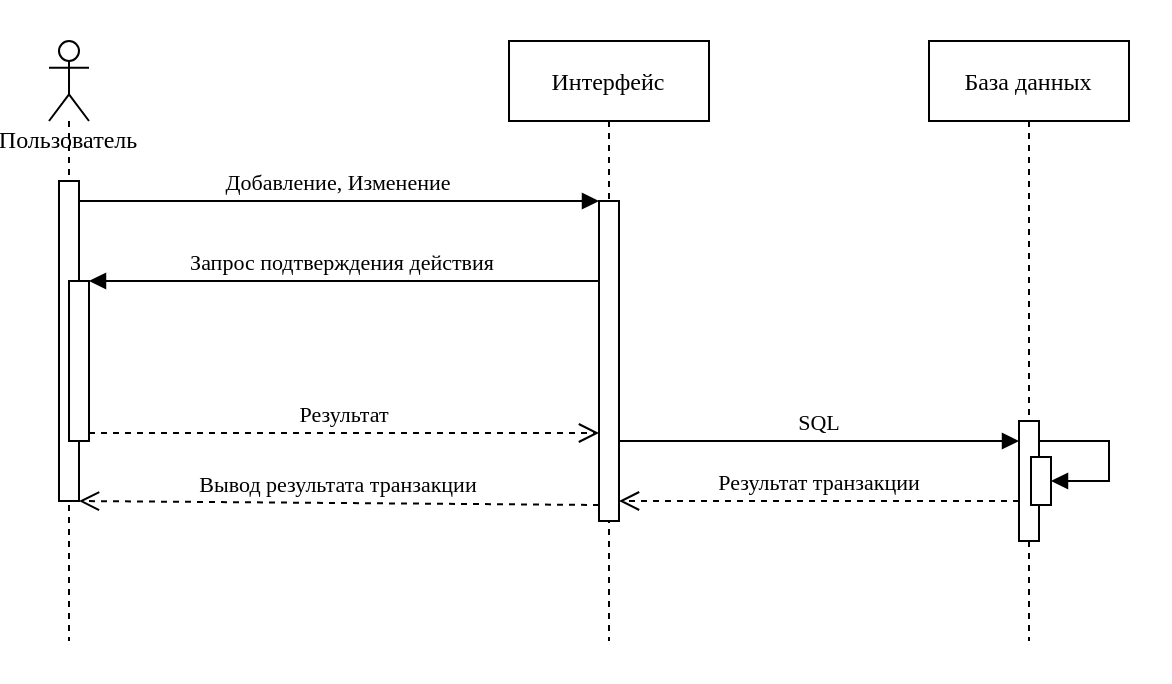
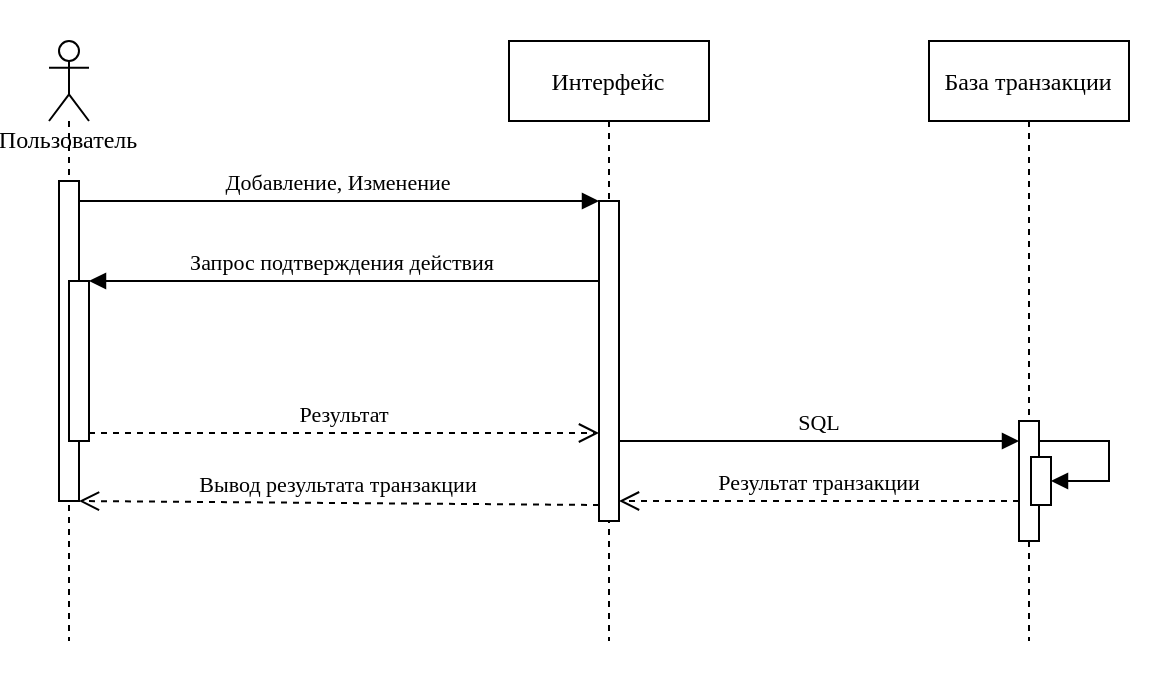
  <mxCell id="0" />
  <mxCell id="1" parent="0" />
  <mxCell id="2" value="Интерфейс" style="shape=umlLifeline;perimeter=lifelinePerimeter;container=1;collapsible=0;recursiveResize=0;rounded=0;shadow=0;strokeWidth=1;fontFamily=Verdana;" parent="1" vertex="1"><mxGeometry x="250" y="20" width="100" height="300" as="geometry" /></mxCell>
  <mxCell id="3" value="" style="points=[];perimeter=orthogonalPerimeter;rounded=0;shadow=0;strokeWidth=1;fontFamily=Verdana;" parent="2" vertex="1"><mxGeometry x="45" y="80" width="10" height="160" as="geometry" /></mxCell>
  <mxCell id="4" value="Вывод результата транзакции" style="verticalAlign=bottom;endArrow=open;dashed=1;endSize=8;exitX=0;exitY=0.95;shadow=0;strokeWidth=1;fontFamily=Verdana;" parent="1" source="3" target="9" edge="1"><mxGeometry relative="1" as="geometry"><mxPoint x="225" y="176" as="targetPoint" /></mxGeometry></mxCell>
  <mxCell id="5" value="Добавление, Изменение" style="verticalAlign=bottom;endArrow=block;entryX=0;entryY=0;shadow=0;strokeWidth=1;fontFamily=Verdana;" parent="1" source="9" target="3" edge="1"><mxGeometry relative="1" as="geometry"><mxPoint x="225" y="100" as="sourcePoint" /></mxGeometry></mxCell>
  <mxCell id="6" value="Запрос подтверждения действия" style="verticalAlign=bottom;endArrow=block;entryX=1;entryY=0;shadow=0;strokeWidth=1;fontFamily=Verdana;" parent="1" source="3" target="10" edge="1"><mxGeometry relative="1" as="geometry"><mxPoint x="190" y="140" as="sourcePoint" /></mxGeometry></mxCell>
  <mxCell id="7" value="Результат" style="verticalAlign=bottom;endArrow=open;dashed=1;endSize=8;exitX=1;exitY=0.95;shadow=0;strokeWidth=1;fontFamily=Verdana;" parent="1" source="10" target="3" edge="1"><mxGeometry relative="1" as="geometry"><mxPoint x="190" y="197" as="targetPoint" /></mxGeometry></mxCell>
  <mxCell id="8" value="Пользователь" style="shape=umlLifeline;participant=umlActor;perimeter=lifelinePerimeter;whiteSpace=wrap;html=1;container=1;collapsible=0;recursiveResize=0;verticalAlign=top;spacingTop=36;outlineConnect=0;fontFamily=Verdana;" vertex="1" parent="1"><mxGeometry x="20" y="20" width="20" height="300" as="geometry" /></mxCell>
  <mxCell id="9" value="" style="points=[];perimeter=orthogonalPerimeter;rounded=0;shadow=0;strokeWidth=1;fontFamily=Verdana;" parent="8" vertex="1"><mxGeometry x="5" y="70" width="10" height="160" as="geometry" /></mxCell>
  <mxCell id="10" value="" style="points=[];perimeter=orthogonalPerimeter;rounded=0;shadow=0;strokeWidth=1;fontFamily=Verdana;" parent="8" vertex="1"><mxGeometry x="10" y="120" width="10" height="80" as="geometry" /></mxCell>
- <mxCell id="11" value="База данных" style="shape=umlLifeline;perimeter=lifelinePerimeter;container=1;collapsible=0;recursiveResize=0;rounded=0;shadow=0;strokeWidth=1;fontFamily=Verdana;" vertex="1" parent="1"><mxGeometry x="460" y="20" width="100" height="300" as="geometry" /></mxCell>
+ <mxCell id="11" value="База транзакции" style="shape=umlLifeline;perimeter=lifelinePerimeter;container=1;collapsible=0;recursiveResize=0;rounded=0;shadow=0;strokeWidth=1;fontFamily=Verdana;" vertex="1" parent="1"><mxGeometry x="460" y="20" width="100" height="300" as="geometry" /></mxCell>
  <mxCell id="12" value="" style="points=[];perimeter=orthogonalPerimeter;rounded=0;shadow=0;strokeWidth=1;fontFamily=Verdana;" vertex="1" parent="11"><mxGeometry x="45" y="190" width="10" height="60" as="geometry" /></mxCell>
  <mxCell id="13" value="" style="html=1;points=[];perimeter=orthogonalPerimeter;fontFamily=Verdana;" vertex="1" parent="11"><mxGeometry x="51" y="208" width="10" height="24" as="geometry" /></mxCell>
  <mxCell id="14" value="" style="edgeStyle=orthogonalEdgeStyle;html=1;align=left;spacingLeft=2;endArrow=block;rounded=0;fontFamily=Verdana;" edge="1" target="13" parent="11" source="12"><mxGeometry relative="1" as="geometry"><mxPoint x="60" y="200" as="sourcePoint" /><Array as="points"><mxPoint x="90" y="200" /><mxPoint x="90" y="220" /></Array></mxGeometry></mxCell>
  <mxCell id="15" value="SQL" style="html=1;verticalAlign=bottom;endArrow=block;rounded=0;fontFamily=Verdana;" edge="1" parent="1"><mxGeometry width="80" relative="1" as="geometry"><mxPoint x="305" y="220" as="sourcePoint" /><mxPoint x="505" y="220" as="targetPoint" /></mxGeometry></mxCell>
  <mxCell id="16" value="Результат транзакции" style="html=1;verticalAlign=bottom;endArrow=open;dashed=1;endSize=8;rounded=0;fontFamily=Verdana;" edge="1" parent="1"><mxGeometry relative="1" as="geometry"><mxPoint x="505" y="250" as="sourcePoint" /><mxPoint x="305" y="250" as="targetPoint" /></mxGeometry></mxCell>
